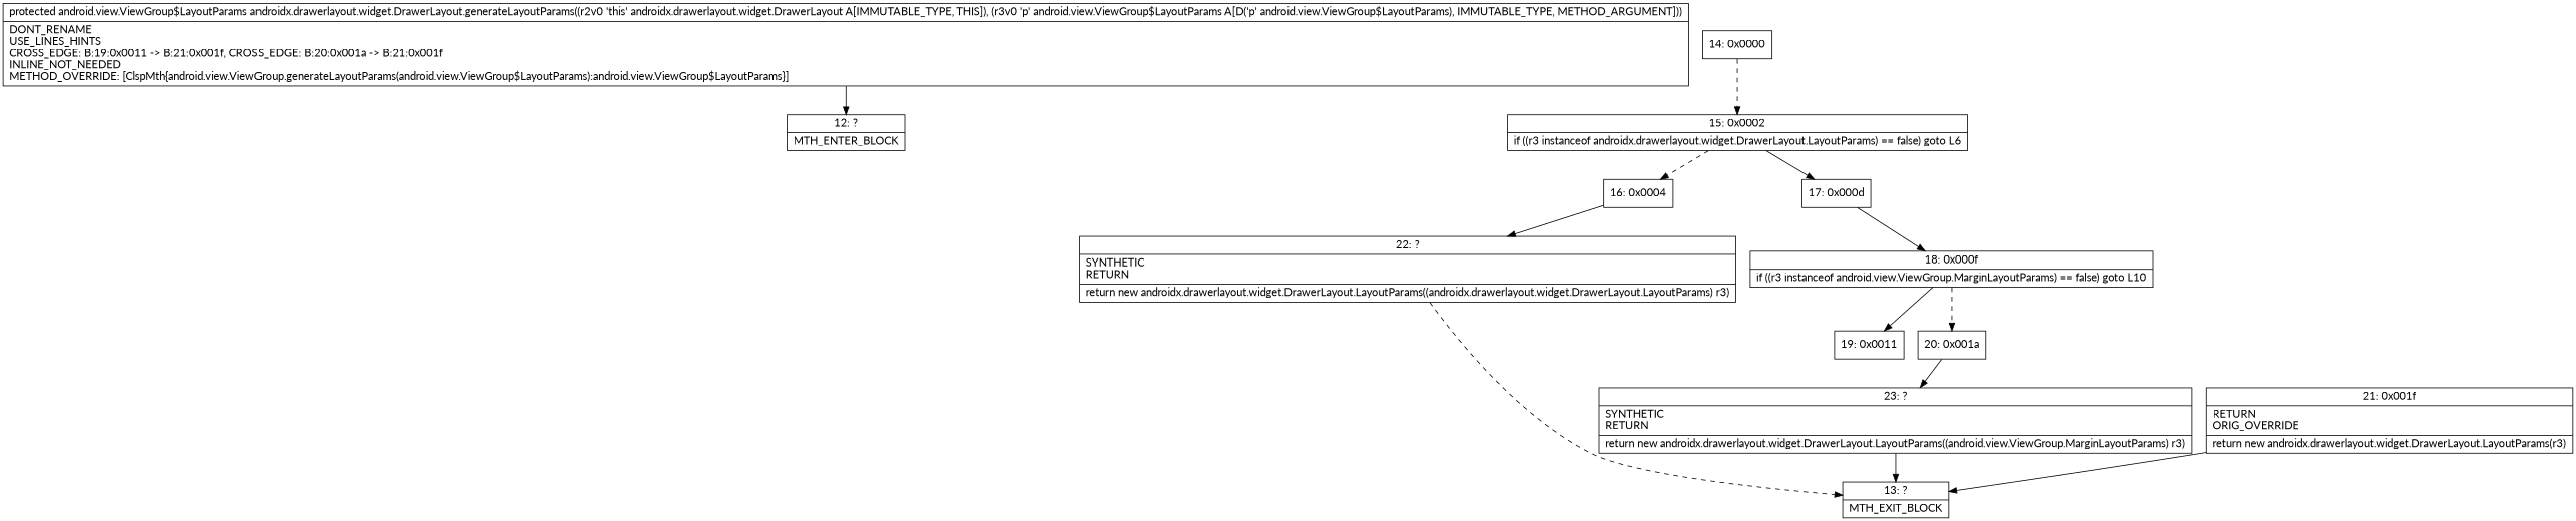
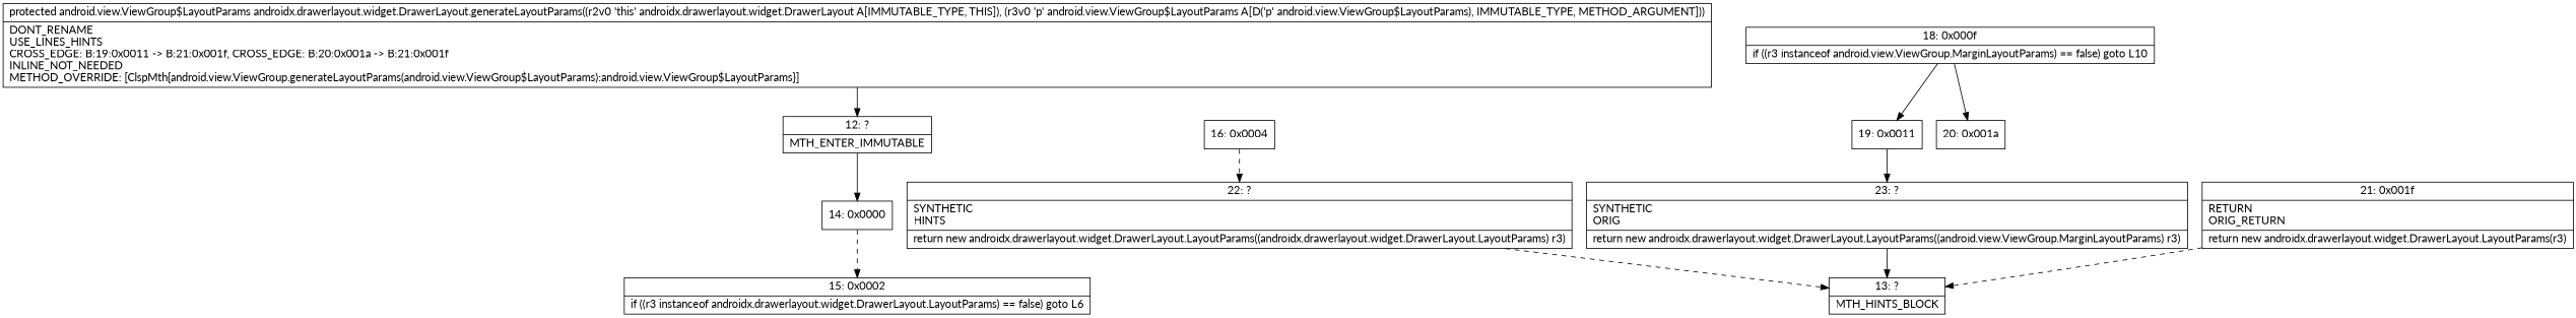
  digraph {
    fontname=Lato
    node [fontname=Lato shape=record]
    edge [fontname=Lato]
-   n1 [label="{12\:\ ?|MTH_ENTER_BLOCK\l}"]
+   n1 [label="{12\:\ ?|MTH_ENTER_IMMUTABLE\l}"]
    n2 [label="{14\:\ 0x0000}"]
    n3 [label="{15\:\ 0x0002|if ((r3 instanceof androidx.drawerlayout.widget.DrawerLayout.LayoutParams) == false) goto L6\l}"]
    n4 [label="{16\:\ 0x0004}"]
-   n5 [label="{17\:\ 0x000d}"]
-   n6 [label="{22\:\ ?|SYNTHETIC\lRETURN\l|return new androidx.drawerlayout.widget.DrawerLayout.LayoutParams((androidx.drawerlayout.widget.DrawerLayout.LayoutParams) r3)\l}"]
+   n6 [label="{22\:\ ?|SYNTHETIC\lHINTS\l|return new androidx.drawerlayout.widget.DrawerLayout.LayoutParams((androidx.drawerlayout.widget.DrawerLayout.LayoutParams) r3)\l}"]
    n7 [label="{18\:\ 0x000f|if ((r3 instanceof android.view.ViewGroup.MarginLayoutParams) == false) goto L10\l}"]
-   n8 [label="{13\:\ ?|MTH_EXIT_BLOCK\l}"]
+   n8 [label="{13\:\ ?|MTH_HINTS_BLOCK\l}"]
    n9 [label="{19\:\ 0x0011}"]
    n10 [label="{20\:\ 0x001a}"]
-   n11 [label="{23\:\ ?|SYNTHETIC\lRETURN\l|return new androidx.drawerlayout.widget.DrawerLayout.LayoutParams((android.view.ViewGroup.MarginLayoutParams) r3)\l}"]
-   n12 [label="{21\:\ 0x001f|RETURN\lORIG_OVERRIDE\l|return new androidx.drawerlayout.widget.DrawerLayout.LayoutParams(r3)\l}"]
+   n11 [label="{23\:\ ?|SYNTHETIC\lORIG\l|return new androidx.drawerlayout.widget.DrawerLayout.LayoutParams((android.view.ViewGroup.MarginLayoutParams) r3)\l}"]
+   n12 [label="{21\:\ 0x001f|RETURN\lORIG_RETURN\l|return new androidx.drawerlayout.widget.DrawerLayout.LayoutParams(r3)\l}"]
    n13 [label="{protected android.view.ViewGroup$LayoutParams androidx.drawerlayout.widget.DrawerLayout.generateLayoutParams((r2v0 'this' androidx.drawerlayout.widget.DrawerLayout A[IMMUTABLE_TYPE, THIS]), (r3v0 'p' android.view.ViewGroup$LayoutParams A[D('p' android.view.ViewGroup$LayoutParams), IMMUTABLE_TYPE, METHOD_ARGUMENT]))  | DONT_RENAME\lUSE_LINES_HINTS\lCROSS_EDGE: B:19:0x0011 \-\> B:21:0x001f, CROSS_EDGE: B:20:0x001a \-\> B:21:0x001f\lINLINE_NOT_NEEDED\lMETHOD_OVERRIDE: [ClspMth\{android.view.ViewGroup.generateLayoutParams(android.view.ViewGroup$LayoutParams):android.view.ViewGroup$LayoutParams\}]\l}"]
+   n1 -> n2
    n2 -> n3 [style=dashed]
-   n3 -> n4 [style=dashed]
-   n3 -> n5
-   n4 -> n6
-   n5 -> n7
+   n4 -> n6 [style=dashed]
    n6 -> n8 [style=dashed]
    n7 -> n9 [style=solid]
-   n7 -> n10 [style=dashed]
-   n10 -> n11
+   n7 -> n10
+   n9 -> n11
    n11 -> n8
-   n12 -> n8
+   n12 -> n8 [style=dashed]
    n13 -> n1
  }
